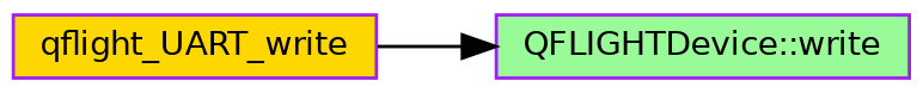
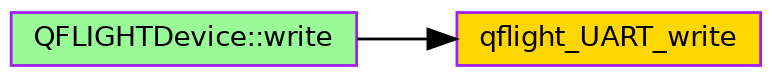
  digraph {
    rankdir=LR
    node [color=purple fontname=Helvetica fontsize=10 shape=record style=filled]
    n1 [fillcolor=palegreen fontcolor=black height=0.2 label="QFLIGHTDevice::write" width=0.4]
    n2 [fillcolor=gold height=0.2 label=qflight_UART_write width=0.4]
-   n2 -> n1 [color=black fontname=Helvetica fontsize=10 labelfontname=Helvetica labelfontsize=10 style=solid]
+   n1 -> n2 [color=black fontname=Helvetica fontsize=10 labelfontname=Helvetica labelfontsize=10 style=solid]
  }
